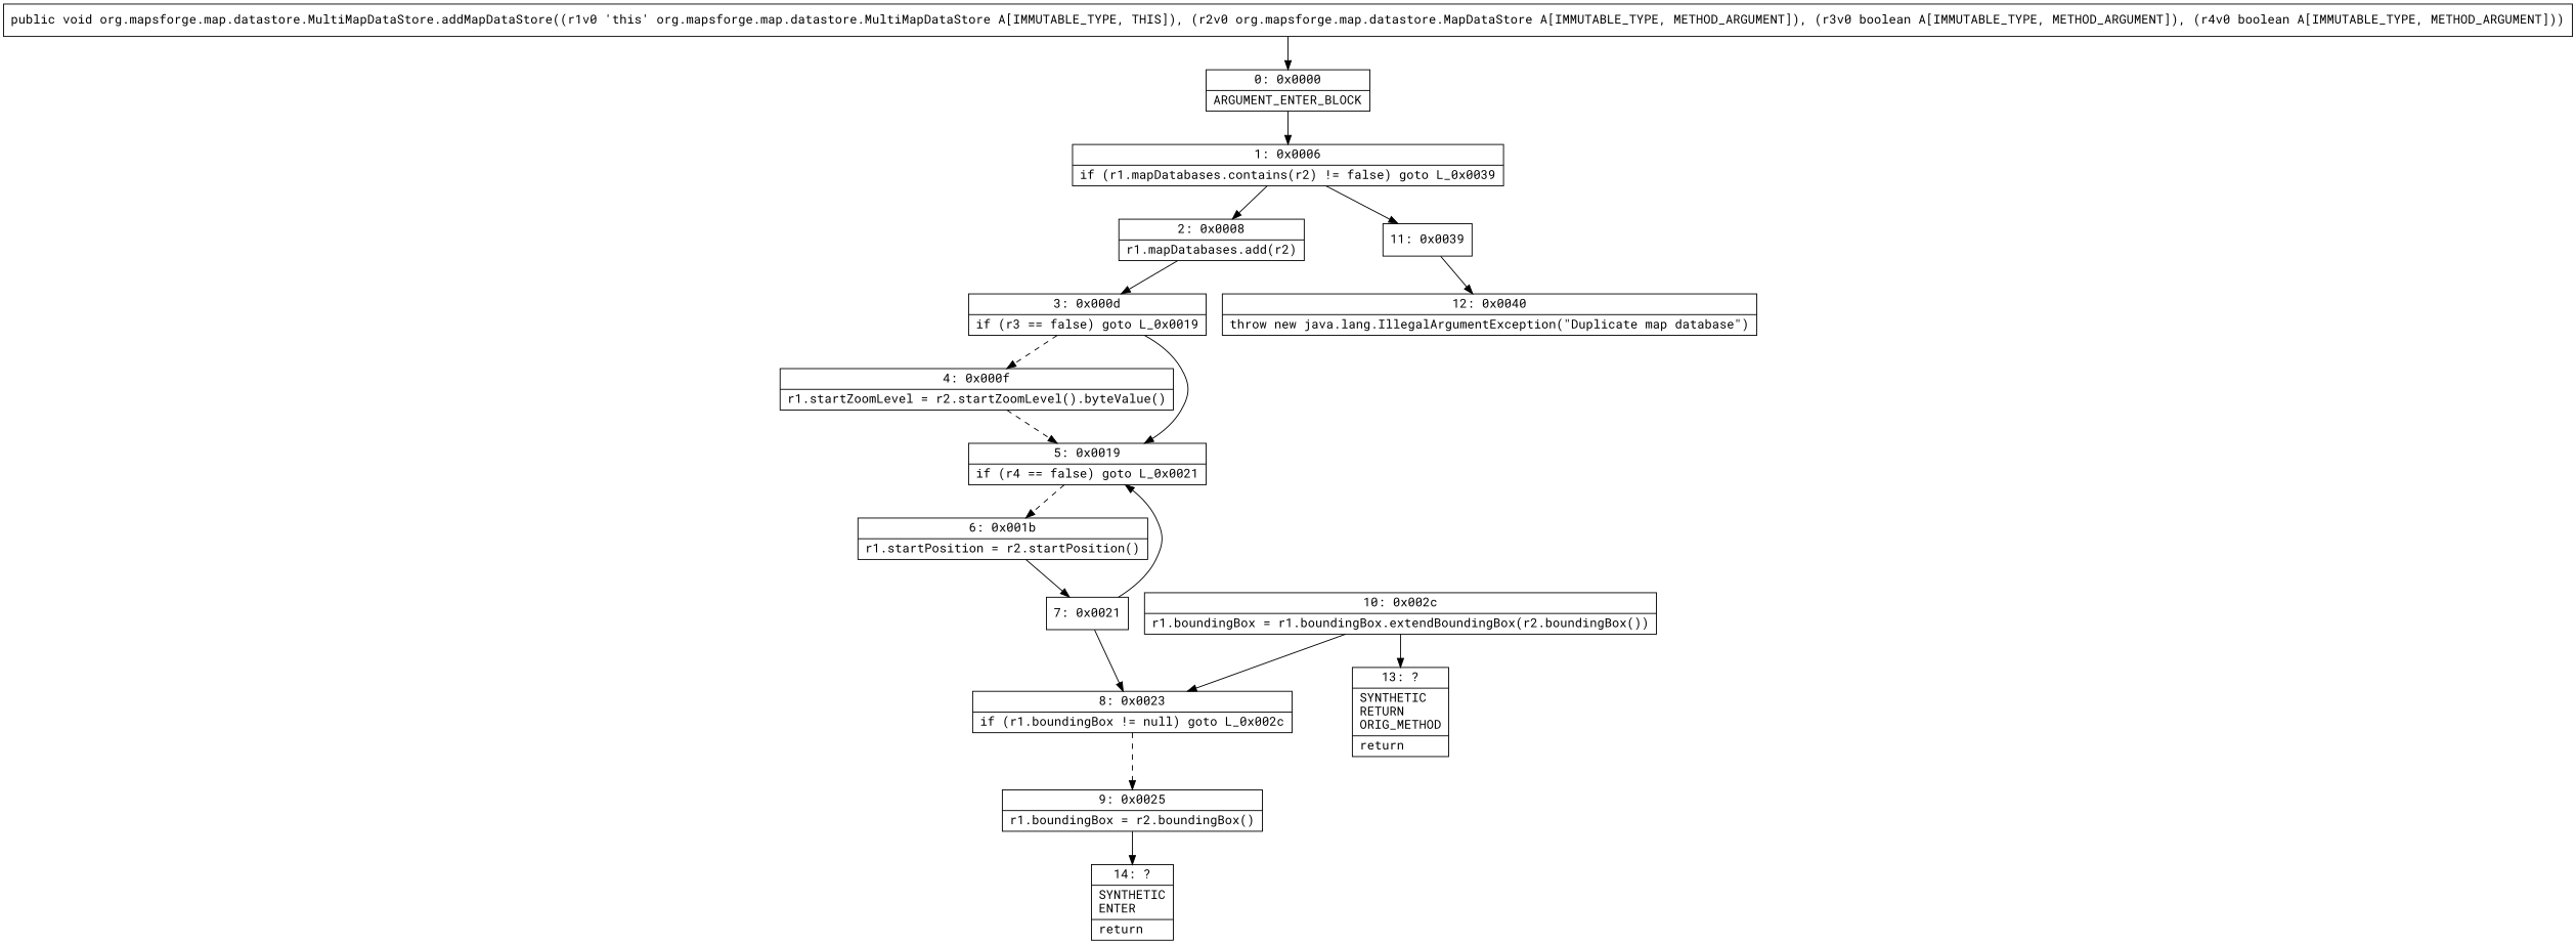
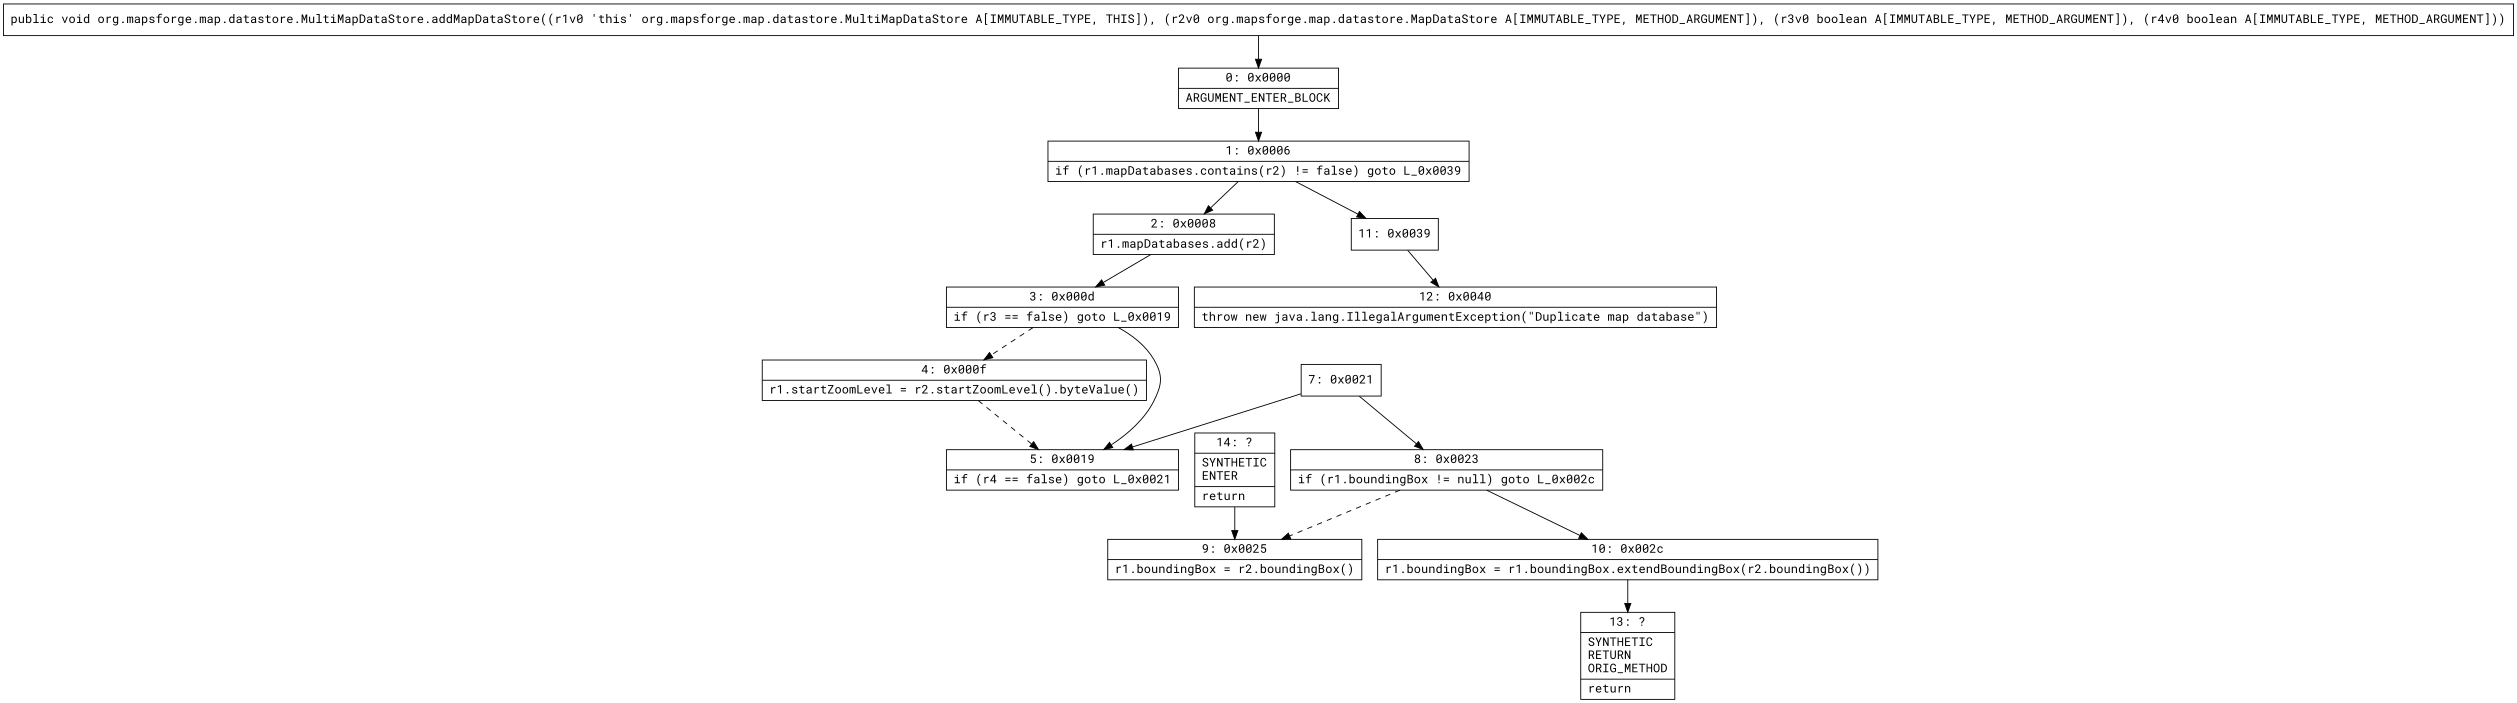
  digraph {
    fontname="Roboto Mono"
    node [fontname="Roboto Mono" shape=record]
    edge [fontname="Roboto Mono"]
    n1 [label="{0\:\ 0x0000|ARGUMENT_ENTER_BLOCK\l}"]
    n2 [label="{1\:\ 0x0006|if (r1.mapDatabases.contains(r2) != false) goto L_0x0039\l}"]
    n3 [label="{2\:\ 0x0008|r1.mapDatabases.add(r2)\l}"]
    n4 [label="{11\:\ 0x0039}"]
    n5 [label="{3\:\ 0x000d|if (r3 == false) goto L_0x0019\l}"]
    n6 [label="{12\:\ 0x0040|throw new java.lang.IllegalArgumentException(\"Duplicate map database\")\l}"]
    n7 [label="{4\:\ 0x000f|r1.startZoomLevel = r2.startZoomLevel().byteValue()\l}"]
    n8 [label="{5\:\ 0x0019|if (r4 == false) goto L_0x0021\l}"]
-   n9 [label="{6\:\ 0x001b|r1.startPosition = r2.startPosition()\l}"]
    n10 [label="{7\:\ 0x0021}"]
    n11 [label="{8\:\ 0x0023|if (r1.boundingBox != null) goto L_0x002c\l}"]
    n12 [label="{9\:\ 0x0025|r1.boundingBox = r2.boundingBox()\l}"]
    n13 [label="{10\:\ 0x002c|r1.boundingBox = r1.boundingBox.extendBoundingBox(r2.boundingBox())\l}"]
    n14 [label="{14\:\ ?|SYNTHETIC\lENTER\l|return\l}"]
    n15 [label="{13\:\ ?|SYNTHETIC\lRETURN\lORIG_METHOD\l|return\l}"]
    n16 [label="{public void org.mapsforge.map.datastore.MultiMapDataStore.addMapDataStore((r1v0 'this' org.mapsforge.map.datastore.MultiMapDataStore A[IMMUTABLE_TYPE, THIS]), (r2v0 org.mapsforge.map.datastore.MapDataStore A[IMMUTABLE_TYPE, METHOD_ARGUMENT]), (r3v0 boolean A[IMMUTABLE_TYPE, METHOD_ARGUMENT]), (r4v0 boolean A[IMMUTABLE_TYPE, METHOD_ARGUMENT])) }"]
    n1 -> n2
    n2 -> n3 [style=solid]
    n2 -> n4
    n3 -> n5
    n4 -> n6
    n5 -> n7 [style=dashed]
    n5 -> n8
    n7 -> n8 [style=dashed]
-   n8 -> n9 [style=dashed]
-   n9 -> n10
    n10 -> n8
    n10 -> n11
    n11 -> n12 [style=dashed]
-   n13 -> n11
-   n12 -> n14
+   n11 -> n13
+   n14 -> n12
    n13 -> n15
    n16 -> n1
  }
